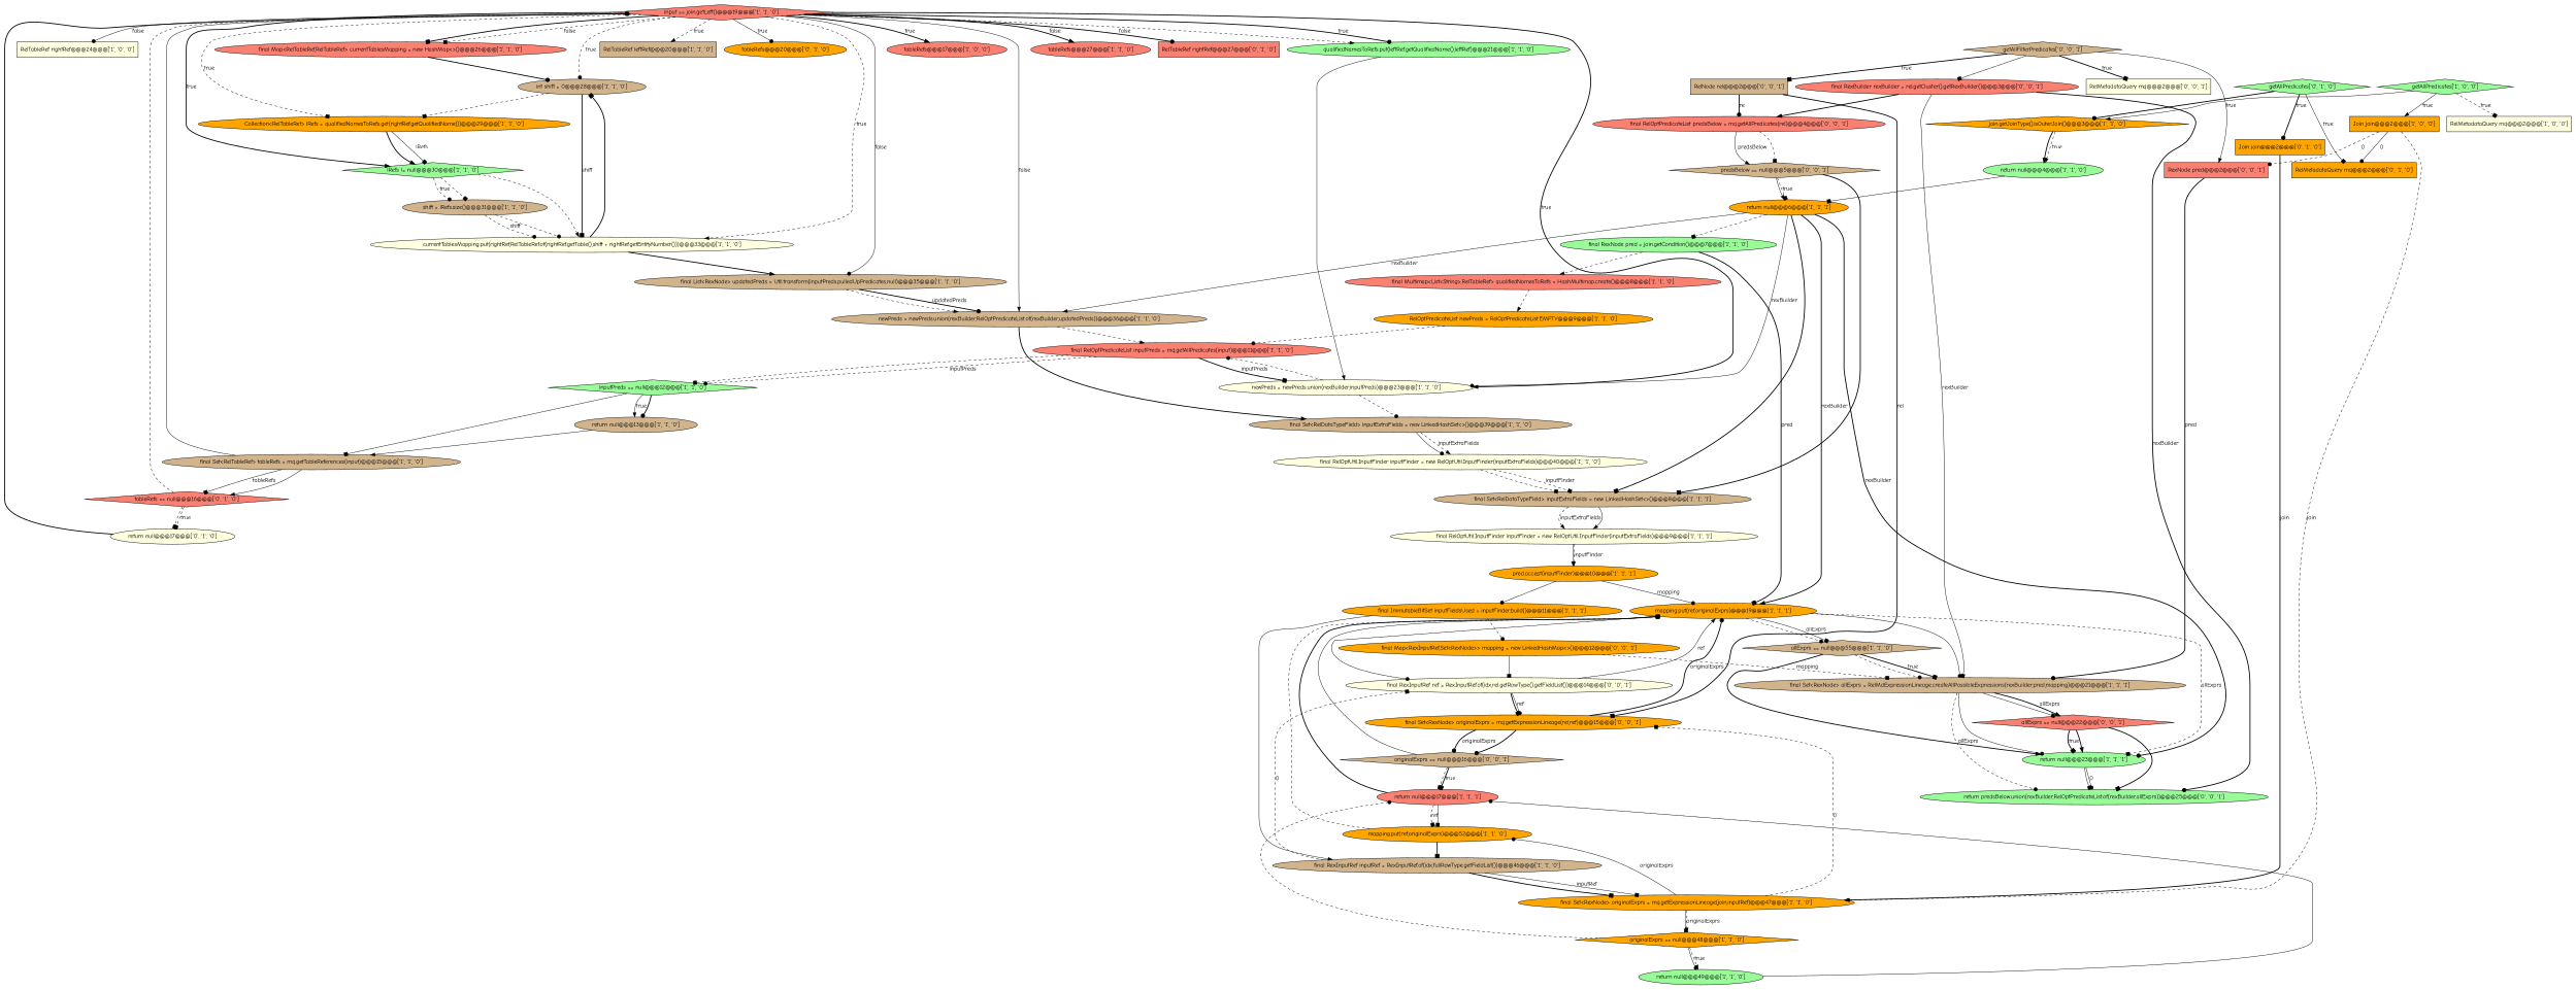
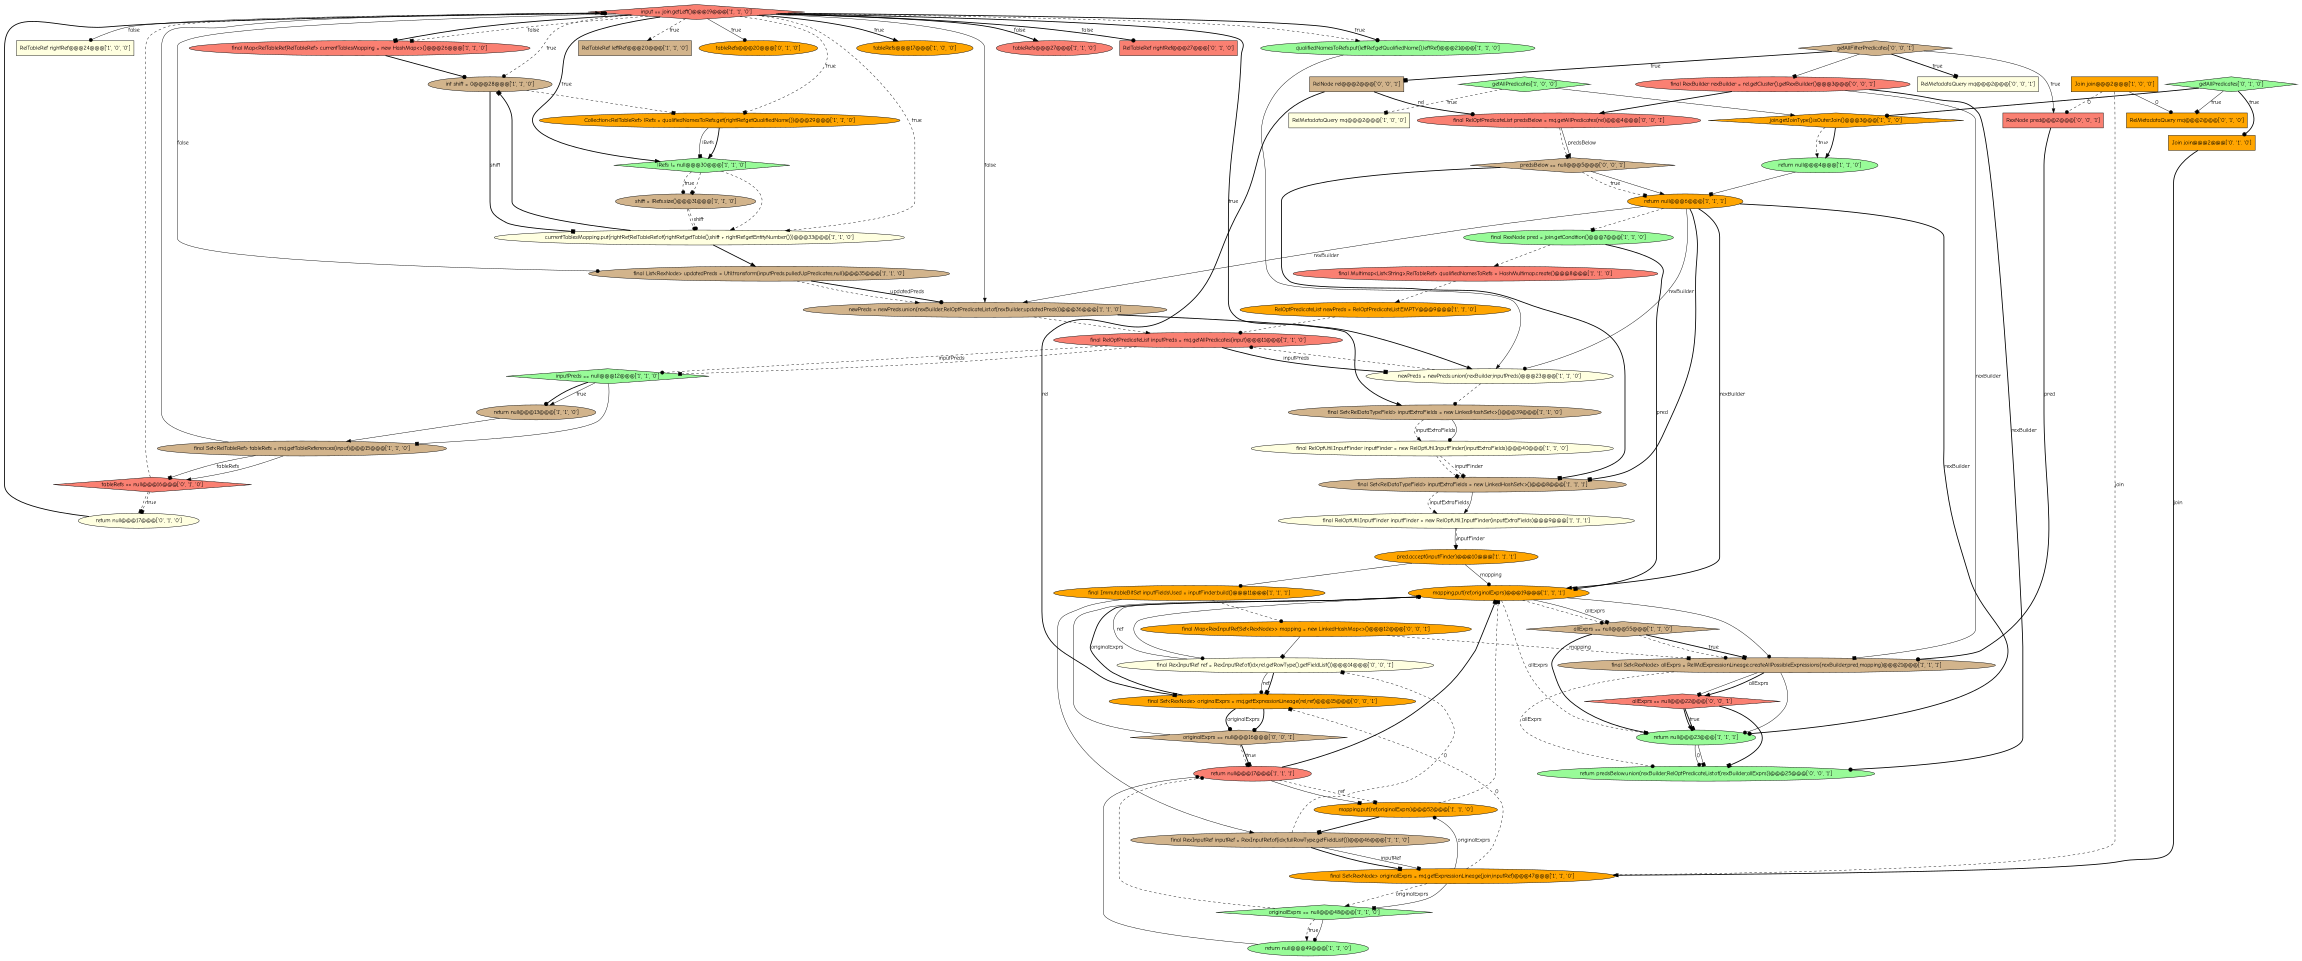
  digraph {
    fontname="Comic Neue"
    node [fillcolor=tan fontname="Comic Neue" shape=ellipse style=filled]
    edge [arrowhead=box fontname="Comic Neue" style=dashed]
    n1 [fillcolor=lightyellow label="RelTableRef rightRef@@@24@@@['1', '0', '0']" shape=box]
    n2 [label="int shift = 0@@@28@@@['1', '1', '0']"]
    n3 [fillcolor=lightyellow label="currentTablesMapping.put(rightRef,RelTableRef.of(rightRef.getTable(),shift + rightRef.getEntityNumber()))@@@33@@@['1', '1', '0']"]
    n4 [fillcolor=orange label="Collection<RelTableRef> lRefs = qualifiedNamesToRefs.get(rightRef.getQualifiedName())@@@29@@@['1', '1', '0']"]
    n5 [label="final List<RexNode> updatedPreds = Util.transform(inputPreds.pulledUpPredicates,null)@@@35@@@['1', '1', '0']"]
    n6 [fillcolor=palegreen label="lRefs != null@@@30@@@['1', '1', '0']" shape=diamond]
    n7 [label="allExprs == null@@@55@@@['1', '1', '0']" shape=diamond]
    n8 [label="final Set<RexNode> allExprs = RelMdExpressionLineage.createAllPossibleExpressions(rexBuilder,pred,mapping)@@@21@@@['1', '1', '1']"]
    n9 [fillcolor=palegreen label="return null@@@23@@@['1', '1', '1']"]
    n10 [fillcolor=palegreen label="return predsBelow.union(rexBuilder,RelOptPredicateList.of(rexBuilder,allExprs))@@@25@@@['0', '0', '1']"]
    n11 [fillcolor=salmon label="allExprs == null@@@22@@@['0', '0', '1']" shape=diamond]
    n12 [fillcolor=lightyellow label="RelMetadataQuery mq@@@2@@@['1', '0', '0']" shape=box]
    n13 [fillcolor=lightyellow label="final RexInputRef ref = RexInputRef.of(idx,rel.getRowType().getFieldList())@@@14@@@['0', '0', '1']"]
    n14 [fillcolor=orange label="mapping.put(ref,originalExprs)@@@19@@@['1', '1', '1']"]
    n15 [fillcolor=orange label="final Set<RexNode> originalExprs = mq.getExpressionLineage(rel,ref)@@@15@@@['0', '0', '1']"]
    n16 [label="originalExprs == null@@@16@@@['0', '0', '1']" shape=diamond]
    n17 [fillcolor=salmon label="return null@@@17@@@['1', '1', '1']"]
    n18 [fillcolor=orange label="mapping.put(ref,originalExprs)@@@52@@@['1', '1', '0']"]
    n19 [label="final RexInputRef inputRef = RexInputRef.of(idx,fullRowType.getFieldList())@@@46@@@['1', '1', '0']"]
    n20 [fillcolor=orange label="final Set<RexNode> originalExprs = mq.getExpressionLineage(join,inputRef)@@@47@@@['1', '1', '0']"]
-   n21 [fillcolor=orange label="originalExprs == null@@@48@@@['1', '1', '0']" shape=diamond]
+   n21 [fillcolor=palegreen label="originalExprs == null@@@48@@@['1', '1', '0']" shape=diamond]
    n22 [fillcolor=palegreen label="return null@@@49@@@['1', '1', '0']"]
    n23 [label="RelNode rel@@@2@@@['0', '0', '1']" shape=box]
    n24 [fillcolor=salmon label="final RelOptPredicateList predsBelow = mq.getAllPredicates(rel)@@@4@@@['0', '0', '1']"]
    n25 [label="predsBelow == null@@@5@@@['0', '0', '1']" shape=diamond]
    n26 [fillcolor=orange label="RelOptPredicateList newPreds = RelOptPredicateList.EMPTY@@@9@@@['1', '1', '0']"]
    n27 [fillcolor=salmon label="final RelOptPredicateList inputPreds = mq.getAllPredicates(input)@@@11@@@['1', '1', '0']"]
    n28 [fillcolor=lightyellow label="newPreds = newPreds.union(rexBuilder,inputPreds)@@@23@@@['1', '1', '0']"]
    n29 [fillcolor=palegreen label="inputPreds == null@@@12@@@['1', '1', '0']" shape=diamond]
    n30 [label="final Set<RelDataTypeField> inputExtraFields = new LinkedHashSet<>()@@@8@@@['1', '1', '1']"]
    n31 [fillcolor=orange label="return null@@@6@@@['1', '1', '1']"]
    n32 [label="RelTableRef leftRef@@@20@@@['1', '1', '0']" shape=box]
    n33 [fillcolor=palegreen label="getAllPredicates['0', '1', '0']" shape=diamond]
    n34 [fillcolor=orange label="join.getJoinType().isOuterJoin()@@@3@@@['1', '1', '0']" shape=diamond]
    n35 [fillcolor=orange label="Join join@@@2@@@['0', '1', '0']" shape=box]
    n36 [fillcolor=orange label="RelMetadataQuery mq@@@2@@@['0', '1', '0']" shape=box]
    n37 [fillcolor=palegreen label="return null@@@4@@@['1', '1', '0']"]
    n38 [fillcolor=lightyellow label="final RelOptUtil.InputFinder inputFinder = new RelOptUtil.InputFinder(inputExtraFields)@@@9@@@['1', '1', '1']"]
    n39 [fillcolor=orange label="pred.accept(inputFinder)@@@10@@@['1', '1', '1']"]
    n40 [fillcolor=lightyellow label="return null@@@17@@@['0', '1', '0']"]
    n41 [fillcolor=salmon label="input == join.getLeft()@@@19@@@['1', '1', '0']" shape=diamond]
    n42 [fillcolor=orange label="tableRefs@@@20@@@['0', '1', '0']"]
    n43 [fillcolor=palegreen label="qualifiedNamesToRefs.put(leftRef.getQualifiedName(),leftRef)@@@21@@@['1', '1', '0']"]
    n44 [label="newPreds = newPreds.union(rexBuilder,RelOptPredicateList.of(rexBuilder,updatedPreds))@@@36@@@['1', '1', '0']"]
-   n45 [fillcolor=salmon label="tableRefs@@@17@@@['1', '0', '0']"]
+   n45 [fillcolor=orange label="tableRefs@@@17@@@['1', '0', '0']"]
    n46 [fillcolor=salmon label="final Map<RelTableRef,RelTableRef> currentTablesMapping = new HashMap<>()@@@26@@@['1', '1', '0']"]
    n47 [fillcolor=salmon label="tableRefs@@@27@@@['1', '1', '0']"]
    n48 [fillcolor=salmon label="RelTableRef rightRef@@@27@@@['0', '1', '0']" shape=box]
    n49 [fillcolor=palegreen label="final RexNode pred = join.getCondition()@@@7@@@['1', '1', '0']"]
    n50 [label="final Set<RelDataTypeField> inputExtraFields = new LinkedHashSet<>()@@@39@@@['1', '1', '0']"]
    n51 [label="shift = lRefs.size()@@@31@@@['1', '1', '0']"]
    n52 [label="return null@@@13@@@['1', '1', '0']"]
    n53 [label="final Set<RelTableRef> tableRefs = mq.getTableReferences(input)@@@15@@@['1', '1', '0']"]
    n54 [fillcolor=salmon label="tableRefs == null@@@16@@@['0', '1', '0']" shape=diamond]
    n55 [fillcolor=lightyellow label="RelMetadataQuery mq@@@2@@@['0', '0', '1']" shape=box]
    n56 [fillcolor=salmon label="final Multimap<List<String>,RelTableRef> qualifiedNamesToRefs = HashMultimap.create()@@@8@@@['1', '1', '0']"]
    n57 [fillcolor=lightyellow label="final RelOptUtil.InputFinder inputFinder = new RelOptUtil.InputFinder(inputExtraFields)@@@40@@@['1', '1', '0']"]
    n58 [label="getAllFilterPredicates['0', '0', '1']" shape=diamond]
    n59 [fillcolor=salmon label="final RexBuilder rexBuilder = rel.getCluster().getRexBuilder()@@@3@@@['0', '0', '1']"]
    n60 [fillcolor=salmon label="RexNode pred@@@2@@@['0', '0', '1']" shape=box]
    n61 [fillcolor=palegreen label="getAllPredicates['1', '0', '0']" shape=diamond]
    n62 [fillcolor=orange label="Join join@@@2@@@['1', '0', '0']" shape=box]
    n63 [fillcolor=orange label="final Map<RexInputRef,Set<RexNode>> mapping = new LinkedHashMap<>()@@@12@@@['0', '0', '1']"]
    n64 [fillcolor=orange label="final ImmutableBitSet inputFieldsUsed = inputFinder.build()@@@11@@@['1', '1', '1']"]
    n2 -> n3 [label=shift style=bold]
    n2 -> n4
    n3 -> n2 [style=bold]
    n3 -> n5 [arrowhead=normal style=bold]
    n4 -> n6 [label=lRefs style=solid]
    n4 -> n6 [arrowhead=normal style=bold]
    n5 -> n44 [arrowhead=dot label=updatedPreds style=bold]
    n5 -> n44 [arrowhead=normal]
    n6 -> n3 [arrowhead=normal]
    n6 -> n51
    n6 -> n51 [arrowhead=dot label=true]
    n7 -> n8 [label=true style=bold]
    n7 -> n8 [arrowhead=dot]
    n7 -> n9 [arrowhead=normal style=bold]
    n8 -> n9 [arrowhead=dot style=solid]
    n8 -> n10 [arrowhead=dot label=allExprs]
    n8 -> n11 [style=solid]
    n8 -> n11 [arrowhead=normal label=allExprs style=bold]
    n9 -> n10 [arrowhead=dot label=0 style=solid]
    n9 -> n10 [style=solid]
    n11 -> n9 [label=true style=bold]
    n11 -> n9 [arrowhead=normal style=bold]
    n11 -> n10 [style=bold]
    n13 -> n14 [arrowhead=normal label=ref style=solid]
    n13 -> n15 [arrowhead=dot label=ref style=solid]
    n13 -> n15 [style=bold]
    n14 -> n7 [arrowhead=dot]
    n14 -> n7 [label=allExprs style=solid]
    n14 -> n8 [arrowhead=dot style=solid]
    n14 -> n9 [label=allExprs]
    n14 -> n13 [arrowhead=dot style=solid]
    n15 -> n14 [arrowhead=dot label=originalExprs style=bold]
    n15 -> n16 [arrowhead=dot style=bold]
    n15 -> n16 [arrowhead=dot label=originalExprs style=bold]
    n16 -> n14 [arrowhead=dot style=solid]
    n16 -> n17
    n16 -> n17 [label=true style=bold]
    n17 -> n14 [style=bold]
    n17 -> n18 [label=ref]
    n17 -> n18 [style=solid]
    n18 -> n14
    n18 -> n19 [style=bold]
    n19 -> n13 [label=0]
    n19 -> n20 [label=inputRef style=solid]
    n19 -> n20 [style=bold]
    n20 -> n15 [label=0]
    n20 -> n18 [arrowhead=dot label=originalExprs style=solid]
    n20 -> n21 [arrowhead=normal label=originalExprs]
    n20 -> n21 [style=solid]
    n21 -> n17 [arrowhead=dot]
    n21 -> n22 [arrowhead=normal label=true]
    n21 -> n22 [arrowhead=dot style=solid]
    n22 -> n17 [arrowhead=dot style=solid]
    n23 -> n15 [label=rel style=bold]
    n23 -> n24 [arrowhead=dot label=rel style=bold]
    n24 -> n25
    n24 -> n25 [arrowhead=normal label=predsBelow style=solid]
    n25 -> n30 [style=bold]
    n25 -> n31 [arrowhead=normal style=solid]
    n25 -> n31 [label=true]
    n26 -> n27 [arrowhead=dot]
    n27 -> n28 [label=inputPreds style=bold]
    n27 -> n29 [arrowhead=dot label=inputPreds]
    n27 -> n29
    n28 -> n27 [arrowhead=dot]
    n28 -> n50 [arrowhead=dot]
    n29 -> n52 [arrowhead=normal label=true style=solid]
    n29 -> n52 [arrowhead=dot style=bold]
    n29 -> n53 [style=solid]
    n30 -> n38 [arrowhead=normal label=inputExtraFields]
    n30 -> n38 [arrowhead=normal style=solid]
    n31 -> n9 [arrowhead=dot label=rexBuilder style=bold]
    n31 -> n14 [arrowhead=normal label=rexBuilder style=bold]
    n31 -> n28 [arrowhead=dot label=rexBuilder style=solid]
    n31 -> n30 [style=bold]
    n31 -> n44 [arrowhead=normal label=rexBuilder style=solid]
    n31 -> n49
    n33 -> n34 [arrowhead=dot style=bold]
    n33 -> n35 [arrowhead=dot label=true style=bold]
    n33 -> n36 [label=true style=solid]
    n34 -> n37 [arrowhead=normal style=bold]
    n34 -> n37 [arrowhead=normal label=true]
    n35 -> n20 [arrowhead=normal label=join style=bold]
    n37 -> n31 [style=solid]
    n38 -> n39 [arrowhead=normal style=solid]
    n38 -> n39 [arrowhead=normal label=inputFinder]
    n39 -> n14 [arrowhead=dot label=mapping style=solid]
    n39 -> n64 [arrowhead=dot style=solid]
    n40 -> n41 [arrowhead=dot style=bold]
    n41 -> n1 [arrowhead=dot label=false style=solid]
    n41 -> n2 [arrowhead=dot label=true]
    n41 -> n3 [arrowhead=normal label=true]
    n41 -> n4 [label=true]
    n41 -> n5 [arrowhead=dot label=false style=solid]
    n41 -> n6 [arrowhead=normal label=true style=bold]
    n41 -> n28 [arrowhead=normal label=true style=bold]
    n41 -> n32 [arrowhead=normal label=true]
    n41 -> n42 [arrowhead=dot label=true style=solid]
    n41 -> n43 [arrowhead=dot label=true style=bold]
    n41 -> n43 [arrowhead=normal]
    n41 -> n44 [arrowhead=normal label=false style=solid]
    n41 -> n45 [arrowhead=normal label=true style=bold]
    n41 -> n46 [style=bold]
    n41 -> n46 [label=false]
    n41 -> n47 [arrowhead=normal label=false style=bold]
    n41 -> n48 [arrowhead=dot label=false style=bold]
    n43 -> n28 [arrowhead=normal style=solid]
    n44 -> n27 [arrowhead=normal]
    n44 -> n50 [arrowhead=normal style=bold]
    n46 -> n2 [arrowhead=dot style=bold]
    n49 -> n14 [label=pred style=bold]
    n49 -> n56 [arrowhead=normal]
    n50 -> n57 [arrowhead=normal label=inputExtraFields]
    n50 -> n57 [arrowhead=dot style=solid]
    n51 -> n3 [arrowhead=dot]
    n51 -> n3 [arrowhead=dot label=shift]
    n52 -> n53 [arrowhead=normal style=solid]
    n53 -> n41 [arrowhead=normal style=solid]
    n53 -> n54 [label=tableRefs style=solid]
    n53 -> n54 [arrowhead=normal style=solid]
    n54 -> n40 [label=true]
    n54 -> n40
    n54 -> n41
    n56 -> n26 [arrowhead=normal]
    n57 -> n30 [label=inputFinder]
    n57 -> n30
    n58 -> n23 [label=true style=bold]
    n58 -> n55 [label=true style=bold]
    n58 -> n59 [style=solid]
    n58 -> n60 [arrowhead=normal label=true style=solid]
    n59 -> n8 [label=rexBuilder style=solid]
    n59 -> n10 [arrowhead=dot label=rexBuilder style=bold]
    n59 -> n24 [arrowhead=normal style=bold]
    n60 -> n8 [arrowhead=dot label=pred style=bold]
    n61 -> n12 [label=true]
    n61 -> n34 [arrowhead=normal style=solid]
-   n61 -> n62 [arrowhead=normal label=true style=solid]
    n62 -> n20 [arrowhead=normal label=join]
    n62 -> n36 [arrowhead=dot label=0 style=solid]
    n62 -> n60 [arrowhead=dot label=0]
    n63 -> n8 [label=mapping]
    n63 -> n13 [style=solid]
    n64 -> n19 [arrowhead=normal style=solid]
    n64 -> n63 [arrowhead=dot]
  }
